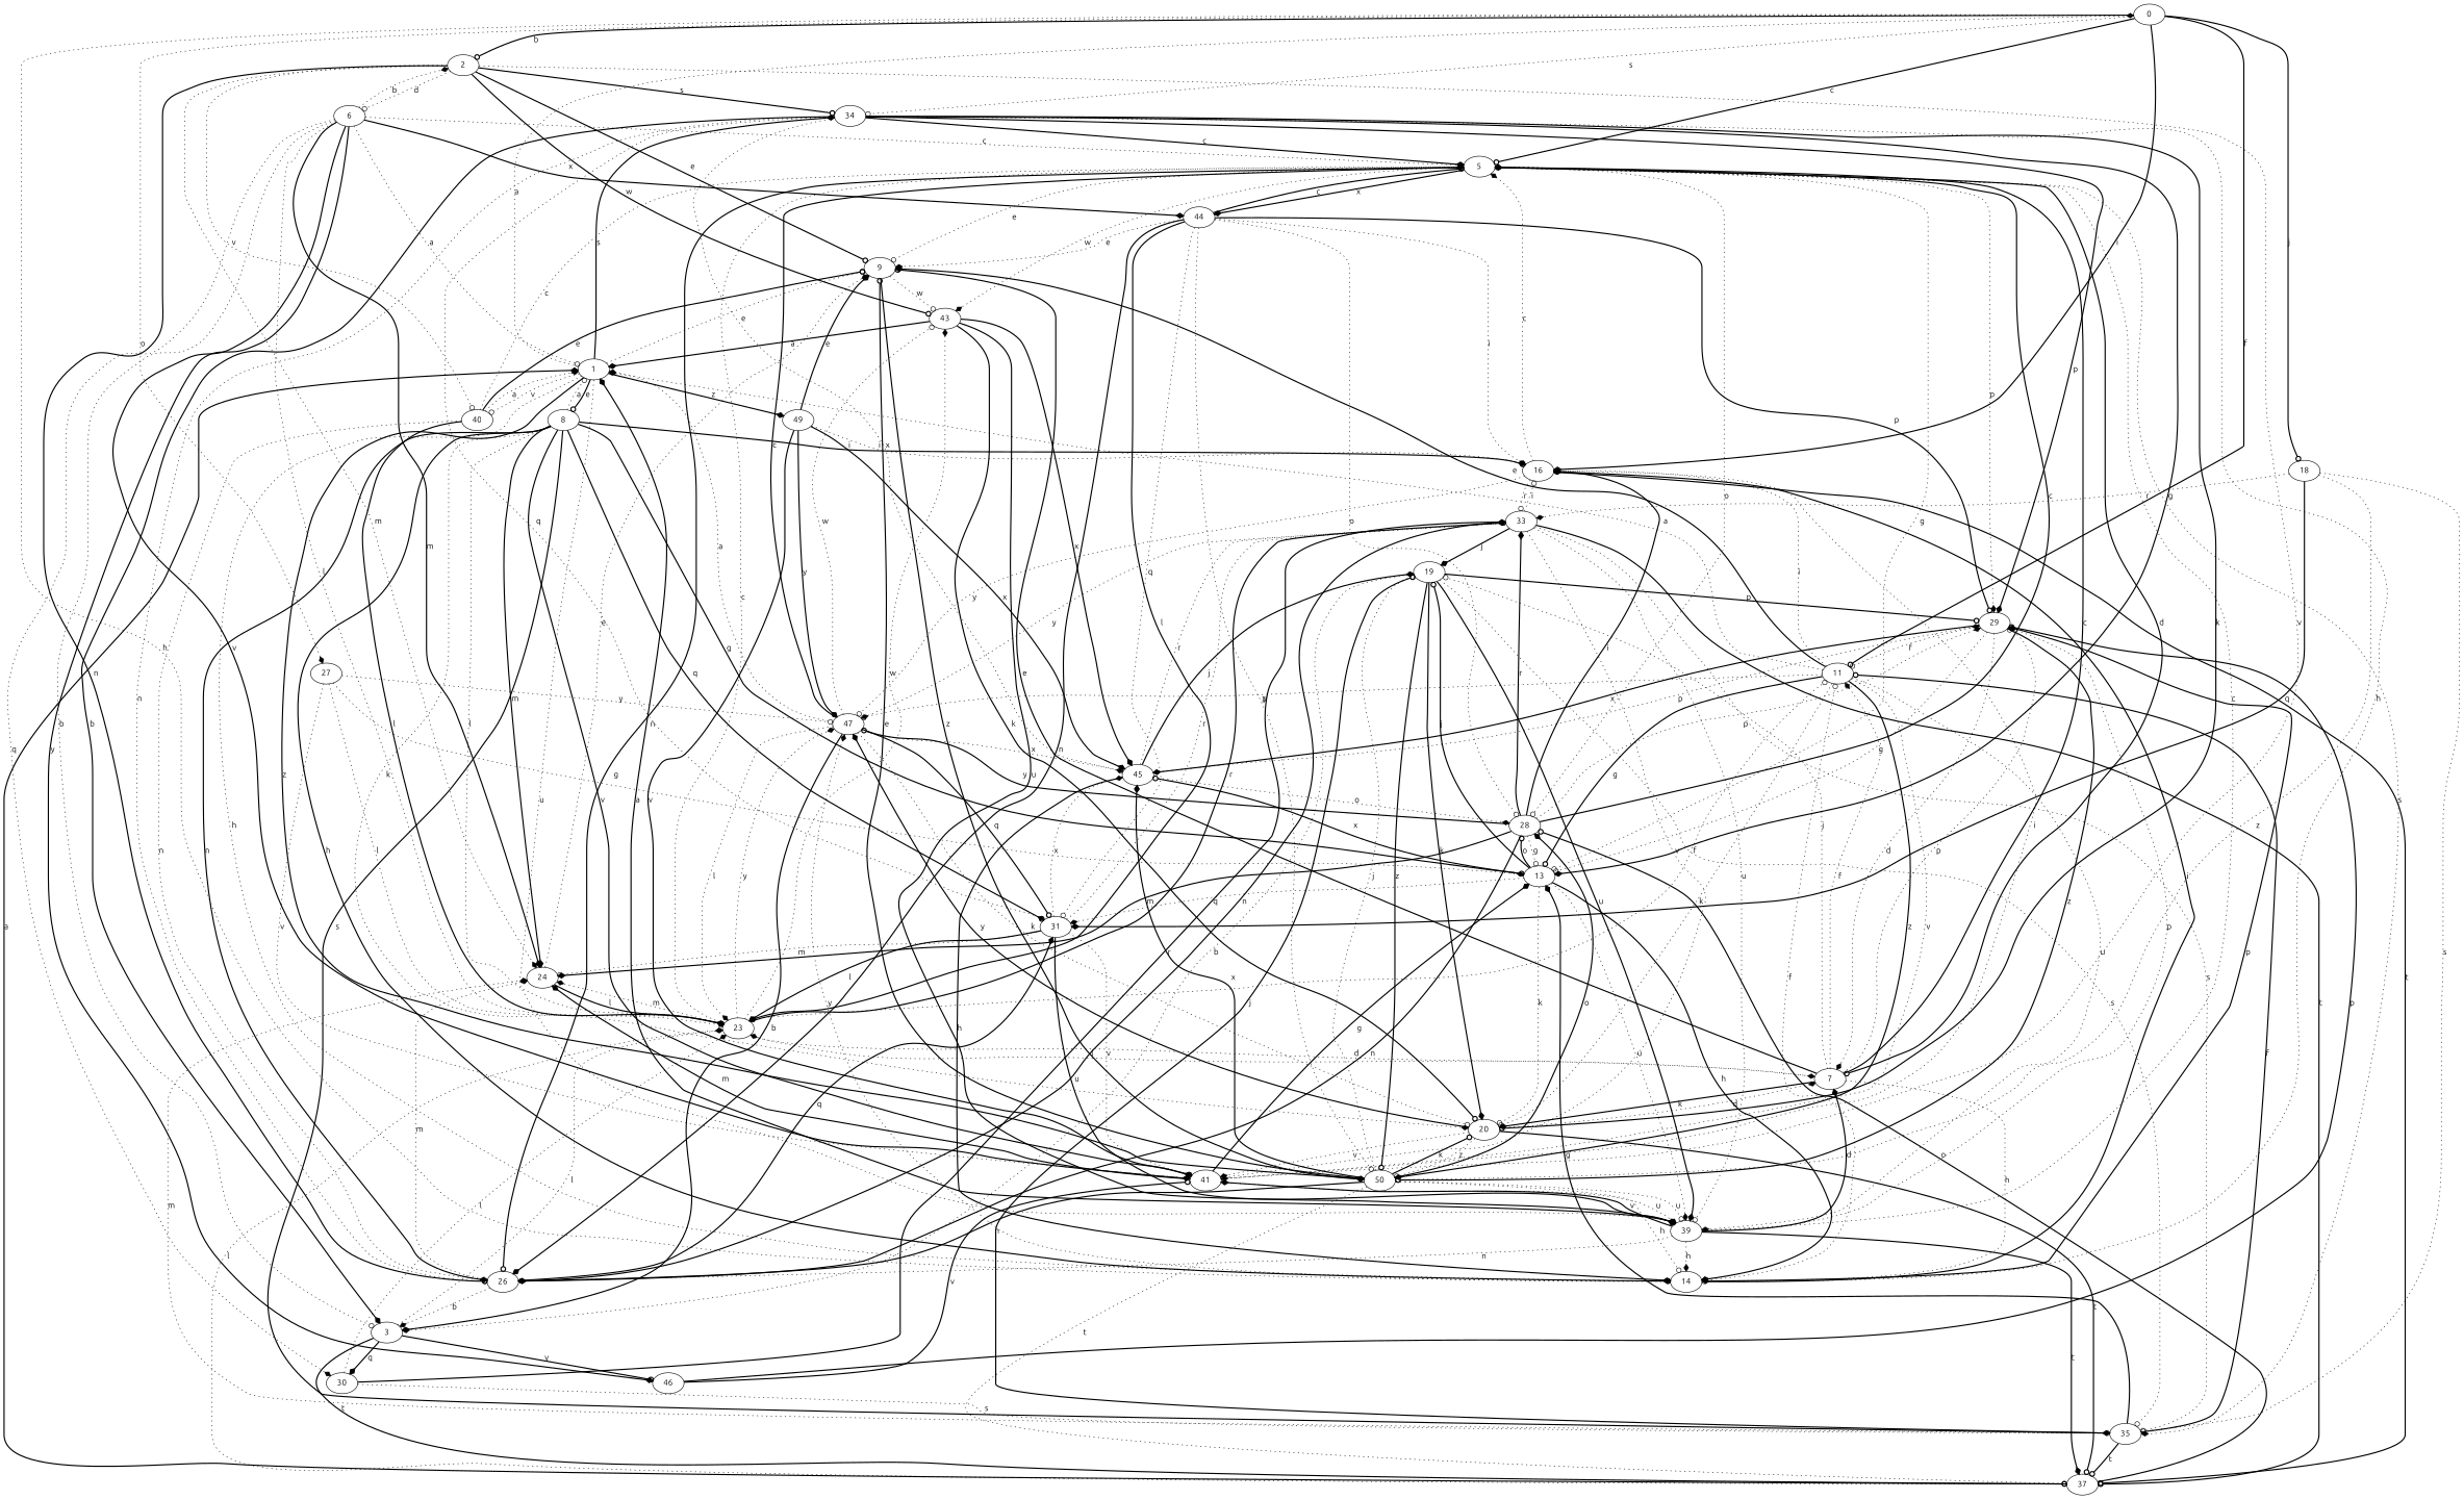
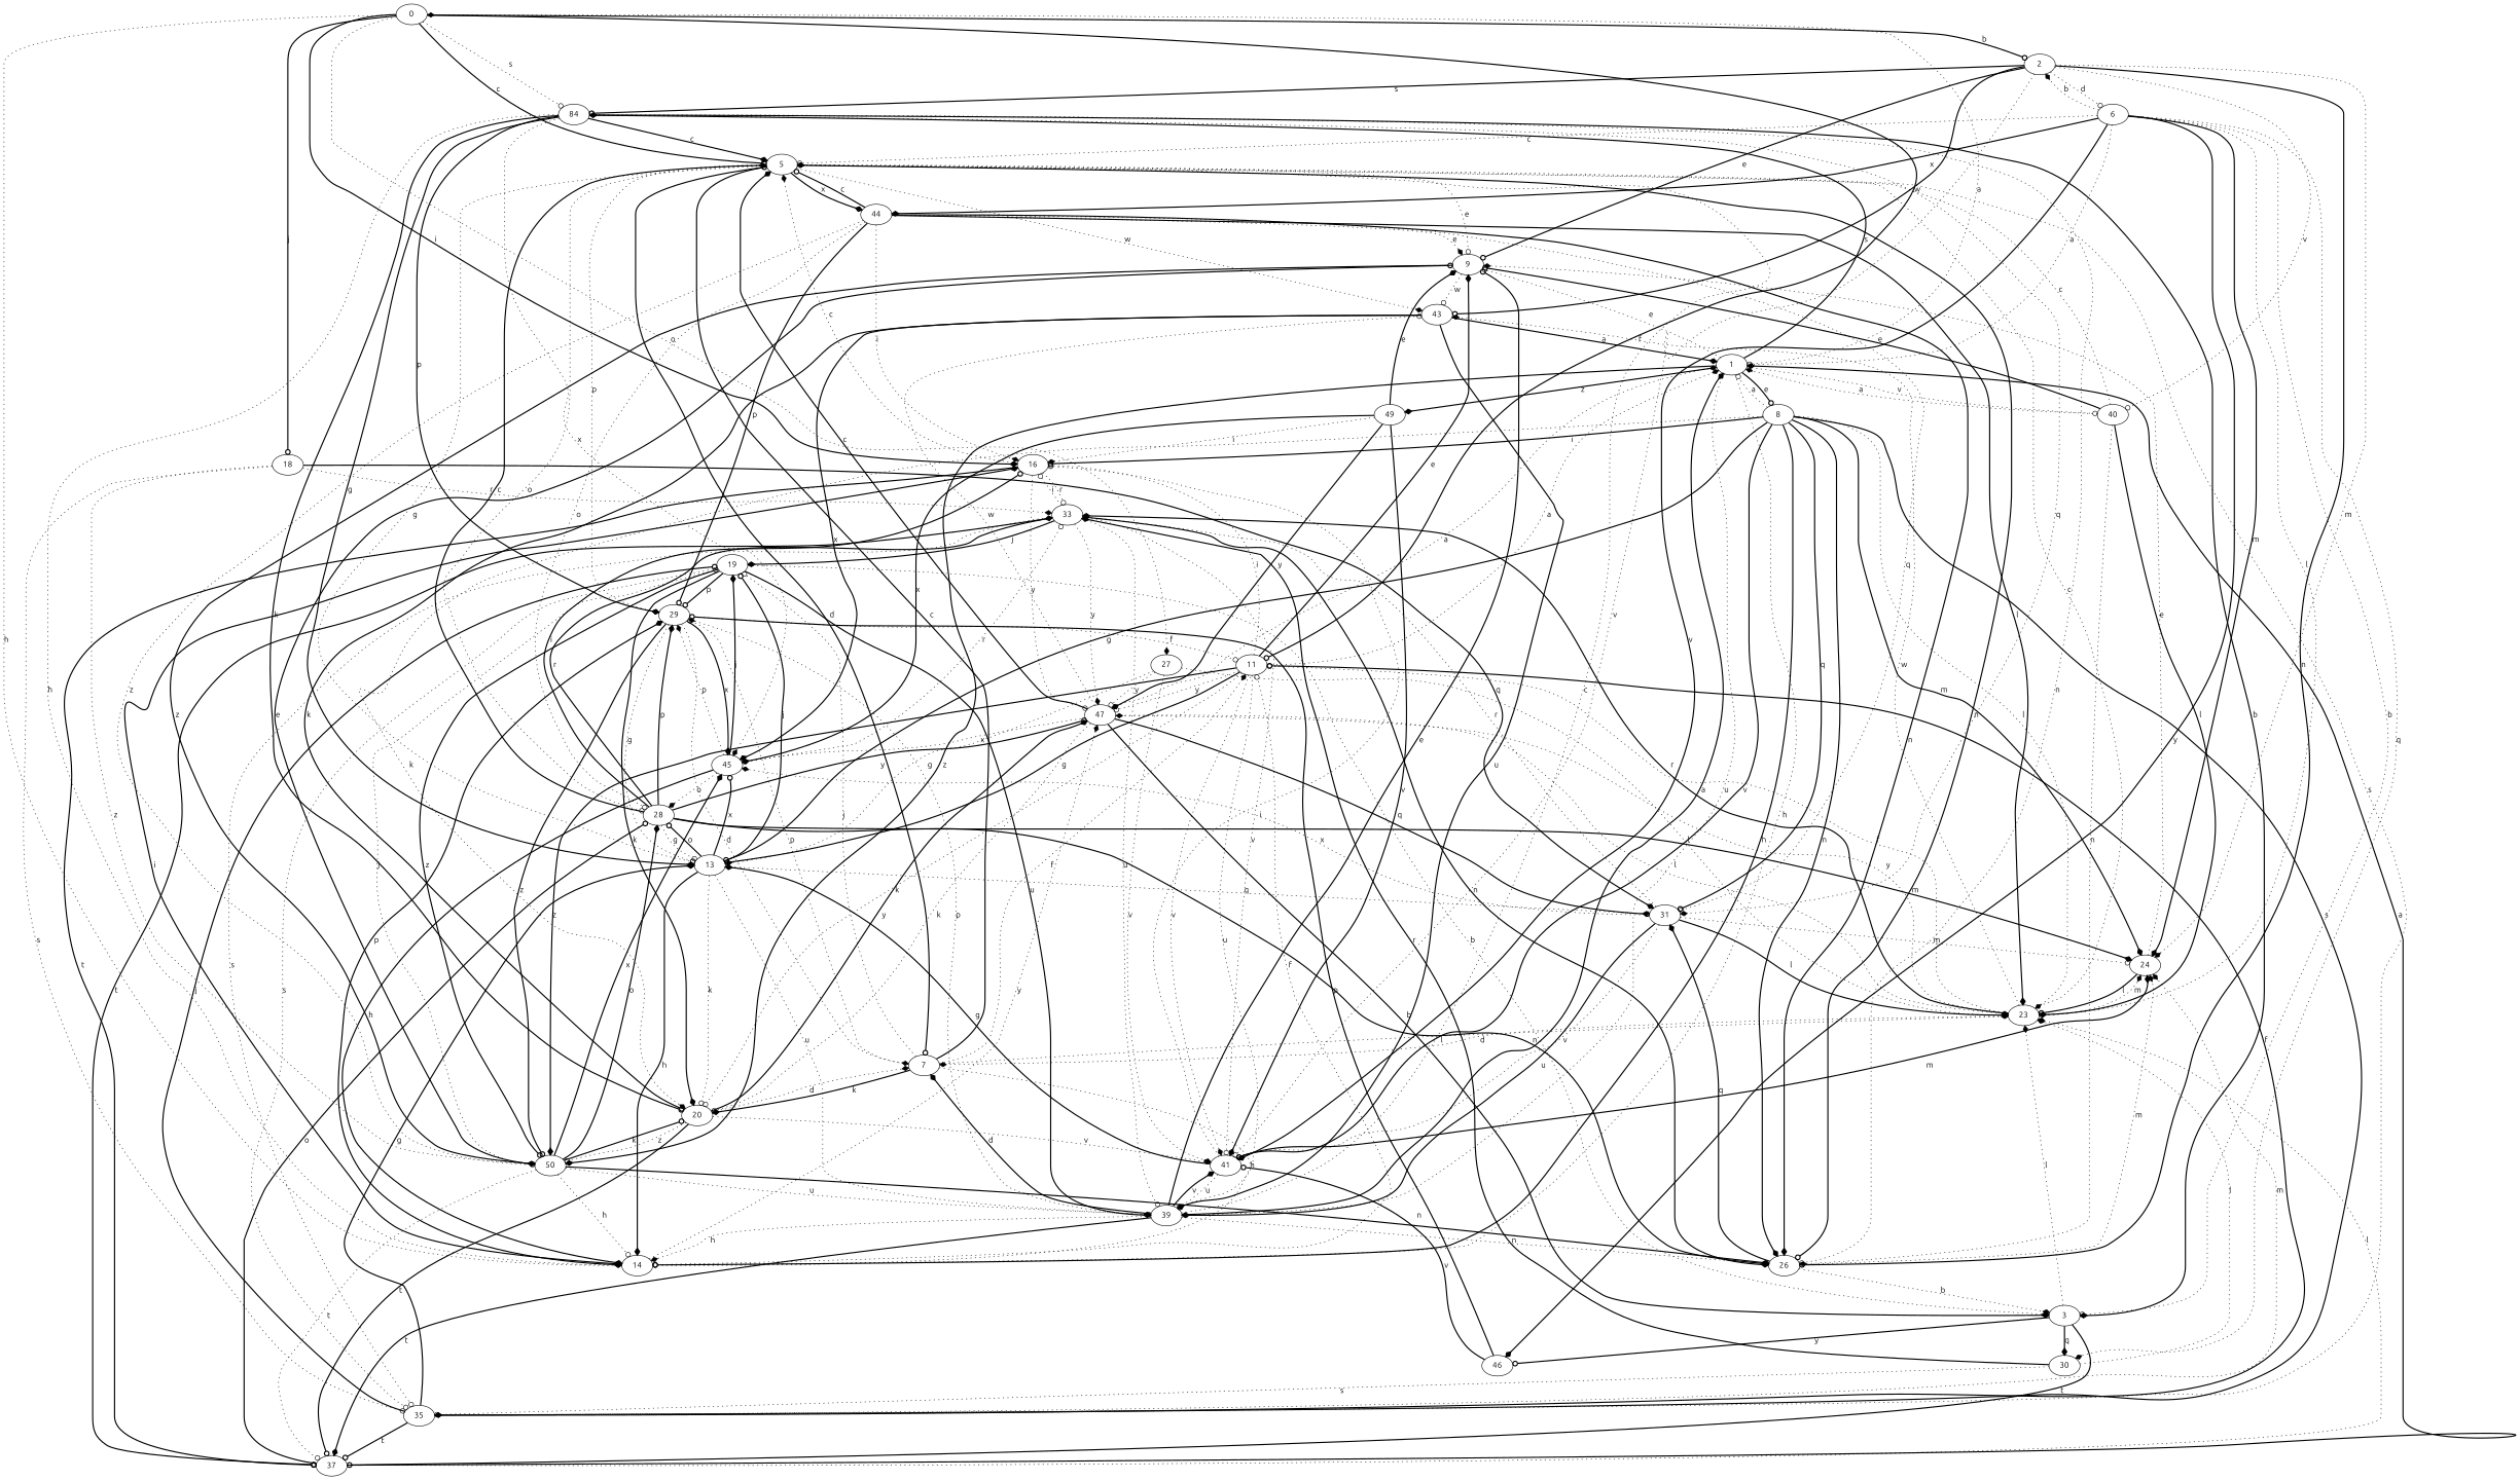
  strict digraph {
    fontname=Ubuntu
    node [fontname=Ubuntu]
    edge [arrowhead=diamond fontname=Ubuntu style=dotted]
    0
    2
    5
    11
    14
    16
    18
    27
-   34
+   34 [label=84]
    9
    40
    6
    24
    26
    41
    43
    7
    13
    28
    29
    35
    44
    1
    39
    50
    20
    47
    37
    33
    31
    23
    3
    45
    8
    49
    19
    30
    46
    0 -> 2 [arrowhead=odot label=b style=bold]
    0 -> 5 [arrowhead=odot label=c style=bold]
    0 -> 11 [arrowhead=odot label=f style=bold]
    0 -> 14 [label=h]
    0 -> 16 [label=i style=bold]
    0 -> 18 [arrowhead=odot label=j style=bold]
    0 -> 27 [label=o]
    0 -> 34 [arrowhead=odot label=s]
    2 -> 34 [arrowhead=odot label=s style=bold]
    2 -> 9 [arrowhead=odot label=e style=bold]
    2 -> 40 [arrowhead=odot label=v]
    2 -> 6 [arrowhead=odot label=d]
    2 -> 24 [label=m]
    2 -> 26 [arrowhead=odot label=n style=bold]
    2 -> 41 [arrowhead=odot label=v]
    2 -> 43 [arrowhead=odot label=w style=bold]
    5 -> 9 [arrowhead=odot label=e]
    5 -> 26 [arrowhead=odot label=n style=bold]
    5 -> 43 [label=w]
    5 -> 7 [arrowhead=odot label=d style=bold]
    5 -> 13 [arrowhead=odot label=g]
    5 -> 28 [arrowhead=odot label=o]
    5 -> 29 [label=p]
    5 -> 35 [label=s]
    5 -> 44 [label=x style=bold]
    11 -> 16 [arrowhead=odot label=i]
    11 -> 9 [label=e style=bold]
    11 -> 41 [label=v]
    11 -> 13 [arrowhead=odot label=g style=bold]
    11 -> 1 [label=a]
    11 -> 39 [label=u]
    11 -> 50 [label=z style=bold]
    11 -> 20 [arrowhead=odot label=k]
    11 -> 47 [arrowhead=odot label=y]
    14 -> 11 [arrowhead=odot label=f]
    14 -> 16 [label=i style=bold]
    14 -> 29 [label=p style=bold]
    14 -> 47 [label=y]
    16 -> 5 [label=c]
    16 -> 47 [arrowhead=odot label=y]
    16 -> 37 [arrowhead=odot label=t style=bold]
    16 -> 33 [arrowhead=odot label=r]
    18 -> 35 [arrowhead=odot label=s]
    18 -> 50 [arrowhead=odot label=z]
    18 -> 33 [label=r]
    18 -> 31 [label=q style=bold]
    27 -> 41 [label=v]
    27 -> 13 [label=g]
    27 -> 47 [arrowhead=odot label=y]
    27 -> 23 [arrowhead=odot label=l]
    34 -> 5 [label=c style=bold]
    34 -> 14 [label=h]
    34 -> 26 [arrowhead=odot label=n]
    34 -> 13 [label=g style=bold]
    34 -> 29 [label=p style=bold]
    34 -> 20 [arrowhead=odot label=k style=bold]
    34 -> 31 [label=q]
    34 -> 3 [label=b style=bold]
    34 -> 45 [label=x]
    9 -> 43 [arrowhead=odot label=w]
    9 -> 50 [label=z style=bold]
    40 -> 5 [arrowhead=odot label=c]
    40 -> 9 [arrowhead=odot label=e style=bold]
    40 -> 26 [label=n]
    40 -> 1 [label=a]
    40 -> 23 [label=l style=bold]
    6 -> 2 [label=b]
    6 -> 5 [arrowhead=odot label=c]
    6 -> 24 [label=m style=bold]
    6 -> 41 [label=v style=bold]
    6 -> 44 [label=x style=bold]
    6 -> 1 [arrowhead=odot label=a]
    6 -> 23 [arrowhead=odot label=l]
    6 -> 3 [arrowhead=odot label=b]
    6 -> 30 [label=q]
    6 -> 46 [label=y style=bold]
    24 -> 9 [label=e]
    24 -> 23 [arrowhead=odot label=l style=bold]
    26 -> 24 [label=m]
    26 -> 31 [label=q style=bold]
    26 -> 3 [label=b]
    41 -> 16 [arrowhead=odot label=i]
    41 -> 24 [label=m style=bold]
    41 -> 13 [label=g style=bold]
    41 -> 39 [label=u]
    43 -> 1 [label=a style=bold]
    43 -> 39 [arrowhead=odot label=u style=bold]
    43 -> 20 [arrowhead=odot label=k style=bold]
    43 -> 45 [label=x style=bold]
    7 -> 5 [arrowhead=odot label=c style=bold]
    7 -> 11 [label=f]
    7 -> 14 [arrowhead=odot label=h]
-   7 -> 9 [arrowhead=odot label=e style=bold]
+   39 -> 9 [arrowhead=odot label=e style=bold]
    7 -> 29 [arrowhead=odot label=p]
    7 -> 20 [label=k style=bold]
    7 -> 23 [label=l]
    7 -> 19 [arrowhead=odot label=j]
    13 -> 14 [label=h style=bold]
    13 -> 28 [arrowhead=odot label=o style=bold]
    13 -> 39 [label=u]
    13 -> 20 [arrowhead=odot label=k]
    13 -> 31 [label=q]
    13 -> 45 [arrowhead=odot label=x style=bold]
    13 -> 19 [arrowhead=odot label=j style=bold]
    28 -> 5 [label=c style=bold]
    28 -> 16 [arrowhead=odot label=i style=bold]
    28 -> 24 [label=m style=bold]
    28 -> 26 [label=n style=bold]
    28 -> 13 [arrowhead=odot label=g]
-   28 -> 29 [label=p]
+   28 -> 29 [label=p style=bold]
    28 -> 47 [arrowhead=odot label=y style=bold]
    28 -> 33 [label=r style=bold]
    29 -> 11 [arrowhead=odot label=f]
    29 -> 7 [label=d]
    29 -> 13 [arrowhead=odot label=g]
    29 -> 50 [arrowhead=odot label=z style=bold]
    29 -> 45 [label=x style=bold]
    35 -> 11 [arrowhead=odot label=f style=bold]
    35 -> 24 [label=m]
    35 -> 13 [label=g style=bold]
    35 -> 37 [arrowhead=odot label=t style=bold]
    35 -> 19 [arrowhead=odot label=j style=bold]
    44 -> 5 [arrowhead=odot label=c style=bold]
    44 -> 16 [label=i]
    44 -> 9 [label=e]
    44 -> 26 [label=n style=bold]
    44 -> 28 [arrowhead=odot label=o]
    44 -> 29 [arrowhead=odot label=p style=bold]
    44 -> 50 [arrowhead=odot label=z]
    44 -> 31 [arrowhead=odot label=q]
    44 -> 23 [label=l style=bold]
    1 -> 0 [label=a]
    1 -> 14 [arrowhead=odot label=h]
    1 -> 34 [label=s style=bold]
    1 -> 9 [arrowhead=odot label=e]
    1 -> 40 [arrowhead=odot label=v]
    1 -> 39 [label=u]
    1 -> 50 [label=z style=bold]
    1 -> 8 [arrowhead=odot label=e style=bold]
    1 -> 49 [label=z style=bold]
    39 -> 5 [label=c]
    39 -> 14 [label=h]
    39 -> 26 [arrowhead=odot label=n]
    39 -> 41 [label=v style=bold]
    39 -> 7 [label=d style=bold]
    39 -> 29 [label=p]
    39 -> 1 [label=a style=bold]
    39 -> 37 [label=t style=bold]
    50 -> 14 [arrowhead=odot label=h]
    50 -> 9 [arrowhead=odot label=e style=bold]
    50 -> 26 [label=n style=bold]
    50 -> 28 [label=o style=bold]
    50 -> 39 [arrowhead=odot label=u]
    50 -> 20 [arrowhead=odot label=k style=bold]
    50 -> 37 [arrowhead=odot label=t]
    50 -> 45 [label=x style=bold]
    50 -> 19 [arrowhead=odot label=j]
    20 -> 41 [label=v]
    20 -> 7 [label=d]
    20 -> 50 [arrowhead=odot label=z]
    20 -> 47 [label=y style=bold]
    20 -> 37 [arrowhead=odot label=t style=bold]
    47 -> 5 [label=c style=bold]
    47 -> 43 [arrowhead=odot label=w]
    47 -> 1 [label=a]
    47 -> 20 [arrowhead=odot label=k]
    47 -> 31 [arrowhead=odot label=q style=bold]
    47 -> 23 [label=l]
    47 -> 3 [label=b style=bold]
    47 -> 45 [arrowhead=odot label=x]
    37 -> 28 [arrowhead=odot label=o style=bold]
    37 -> 1 [label=a style=bold]
    37 -> 23 [label=l]
    33 -> 16 [arrowhead=odot label=i]
    33 -> 26 [label=n style=bold]
    33 -> 41 [arrowhead=odot label=v]
    33 -> 35 [arrowhead=odot label=s]
    33 -> 39 [arrowhead=odot label=u]
    33 -> 47 [label=y]
    33 -> 37 [arrowhead=odot label=t style=bold]
    33 -> 19 [label=j style=bold]
    31 -> 24 [arrowhead=odot label=m]
    31 -> 41 [arrowhead=odot label=v]
    31 -> 39 [label=u style=bold]
    31 -> 33 [arrowhead=odot label=r]
    31 -> 23 [label=l style=bold]
    31 -> 45 [label=x]
    23 -> 5 [label=c]
    23 -> 11 [arrowhead=odot label=f]
    23 -> 24 [label=m]
    23 -> 43 [label=w]
    23 -> 7 [label=d]
    23 -> 47 [label=y]
    23 -> 33 [label=r style=bold]
    3 -> 37 [arrowhead=odot label=t style=bold]
    3 -> 23 [label=l]
    3 -> 30 [label=q style=bold]
    3 -> 46 [arrowhead=odot label=y style=bold]
    45 -> 14 [label=h style=bold]
    45 -> 28 [label=o]
    45 -> 29 [label=p]
    45 -> 33 [arrowhead=odot label=r]
    45 -> 19 [label=j style=bold]
    8 -> 14 [arrowhead=odot label=h style=bold]
    8 -> 16 [arrowhead=odot label=i style=bold]
    8 -> 24 [label=m style=bold]
    8 -> 26 [label=n style=bold]
    8 -> 41 [arrowhead=odot label=v style=bold]
    8 -> 13 [arrowhead=odot label=g style=bold]
    8 -> 35 [label=s style=bold]
    8 -> 1 [arrowhead=odot label=a]
    8 -> 20 [label=k]
    8 -> 31 [arrowhead=odot label=q style=bold]
    8 -> 23 [label=l]
    49 -> 16 [label=i]
    49 -> 9 [label=e style=bold]
    49 -> 41 [label=v style=bold]
    49 -> 47 [label=y style=bold]
    49 -> 45 [label=x style=bold]
    19 -> 29 [arrowhead=odot label=p style=bold]
    19 -> 35 [arrowhead=odot label=s]
    19 -> 39 [label=u style=bold]
    19 -> 50 [arrowhead=odot label=z style=bold]
    19 -> 20 [label=k style=bold]
    19 -> 3 [label=b]
    30 -> 35 [arrowhead=odot label=s]
    30 -> 33 [label=r style=bold]
    30 -> 23 [label=l]
    46 -> 41 [arrowhead=odot label=v style=bold]
    46 -> 29 [arrowhead=odot label=p style=bold]
  }
